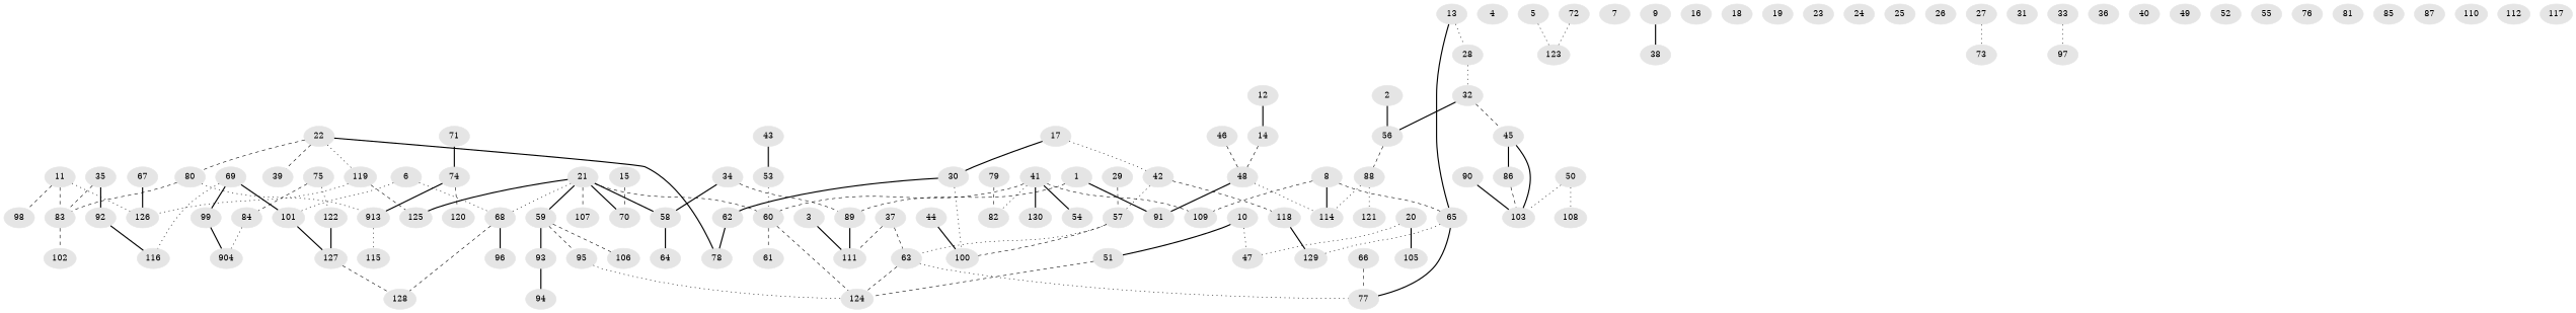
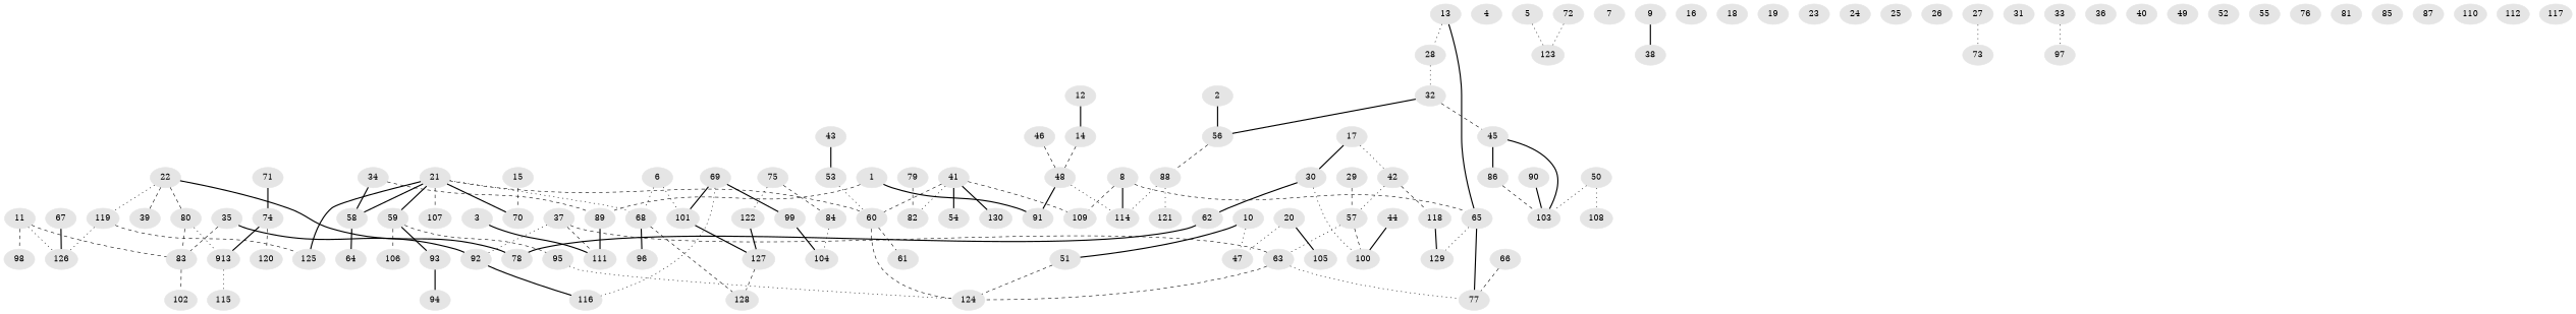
  graph {
    node [color=gray90 style=filled]
    edge [style=bold]
    1
    89
    91
    111
    2
    56
    88
    3
    4
    5
    123
    6
    68
    101
    96
    128
    127
    7
    8
    65
    109
    114
    77
    129
    9
    38
    10
    47
    51
    124
    11
    83
    98
    126
    102
    12
    14
    48
    13
    28
    32
    15
    70
    16
    17
    30
    42
    62
    100
    57
    118
    18
    19
    20
    105
    21
    58
    59
    60
    107
    125
    64
    93
    95
    106
    61
    22
    39
    78
    80
    119
    n72 [label=913]
    23
    24
    25
    26
    27
    73
    45
    29
    63
    31
    86
    103
    33
    97
    34
    35
    92
    116
    36
    37
    40
    41
    54
    82
    130
    43
    53
    44
    46
    49
    50
    108
    52
    55
    121
    94
    66
    67
    69
    99
-   104 [label=904]
+   104
    71
    74
    120
    72
    115
    75
    84
    122
    76
    79
    81
    85
    87
    90
    110
    112
    117
    1 -- 89 [style=dashed]
    1 -- 91
    89 -- 111
    2 -- 56
    56 -- 88 [style=dashed]
    88 -- 114 [style=dotted]
    88 -- 121 [style=dotted]
    3 -- 111
    5 -- 123 [style=dotted]
    6 -- 68 [style=dotted]
    6 -- 101 [style=dotted]
    68 -- 96
    68 -- 128 [style=dashed]
    101 -- 127
    127 -- 128 [style=dashed]
    8 -- 65 [style=dashed]
    8 -- 109 [style=dashed]
    8 -- 114
    65 -- 77
    65 -- 129 [style=dotted]
    9 -- 38
    10 -- 47 [style=dotted]
    10 -- 51
    51 -- 124 [style=dashed]
    11 -- 83 [style=dashed]
    11 -- 98 [style=dashed]
    11 -- 126 [style=dotted]
    83 -- 102 [style=dashed]
    12 -- 14
    14 -- 48 [style=dashed]
    48 -- 91
    48 -- 114 [style=dotted]
    13 -- 65
    13 -- 28 [style=dotted]
    28 -- 32 [style=dotted]
    32 -- 56
    32 -- 45 [style=dashed]
    15 -- 70 [style=dashed]
    17 -- 30
    17 -- 42 [style=dotted]
    30 -- 62
    30 -- 100 [style=dotted]
    42 -- 57 [style=dotted]
    42 -- 118 [style=dashed]
    62 -- 78
    57 -- 100 [style=dashed]
    57 -- 63 [style=dotted]
    118 -- 129
    20 -- 47 [style=dotted]
    20 -- 105
    21 -- 68 [style=dotted]
    21 -- 70
    21 -- 58
    21 -- 59
    21 -- 60 [style=dashed]
    21 -- 107 [style=dashed]
    21 -- 125
    58 -- 64
    59 -- 93
    59 -- 95 [style=dashed]
    59 -- 106 [style=dashed]
    60 -- 124 [style=dashed]
    60 -- 61 [style=dashed]
    93 -- 94
    95 -- 124 [style=dotted]
    22 -- 39 [style=dashed]
    22 -- 78
    22 -- 80 [style=dashed]
    22 -- 119 [style=dotted]
    80 -- 83 [style=dashed]
    80 -- n72 [style=dotted]
    119 -- 126 [style=dotted]
    119 -- 125 [style=dashed]
    n72 -- 115 [style=dotted]
    27 -- 73 [style=dotted]
    45 -- 86
    45 -- 103
    29 -- 57 [style=dashed]
    63 -- 77 [style=dotted]
    63 -- 124 [style=dashed]
    86 -- 103 [style=dashed]
    33 -- 97 [style=dotted]
    34 -- 89 [style=dashed]
    34 -- 58
    35 -- 83 [style=dashed]
    35 -- 92
    92 -- 116
    37 -- 111 [style=dashed]
    37 -- 63 [style=dashed]
+   37 -- 92 [style=dotted]
    41 -- 109 [style=dashed]
    41 -- 60 [style=dashed]
    41 -- 54
    41 -- 82 [style=dotted]
    41 -- 130
    43 -- 53
    53 -- 60 [style=dotted]
    44 -- 100
    46 -- 48 [style=dashed]
    50 -- 103 [style=dotted]
    50 -- 108 [style=dotted]
    66 -- 77 [style=dashed]
    67 -- 126
    69 -- 101
    69 -- 116 [style=dotted]
    69 -- 99
    99 -- 104
    71 -- 74
    74 -- n72
    74 -- 120 [style=dashed]
    72 -- 123 [style=dotted]
    75 -- 84 [style=dashed]
    75 -- 122 [style=dotted]
    84 -- 104 [style=dotted]
    122 -- 127
    79 -- 82 [style=dashed]
    90 -- 103
  }
